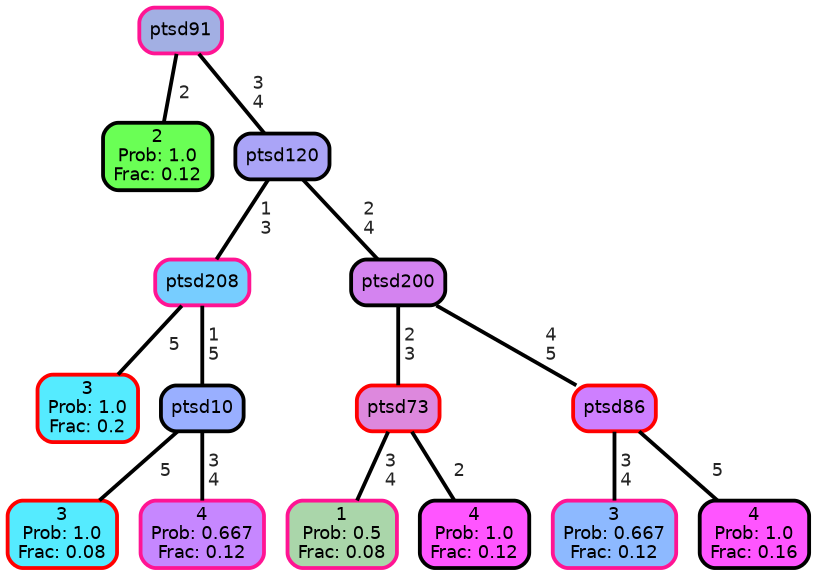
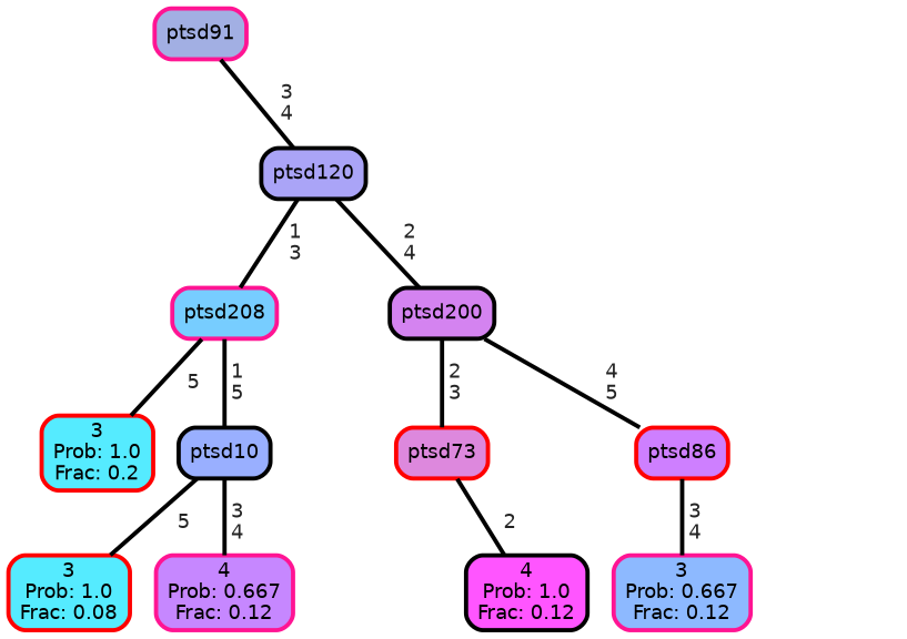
  graph {
    ranksep="0 equally"
    splines=straight
    node [color=black fillcolor="#55ebff" fontcolor=black fontname=helvetica penwidth=3 shape=box style="filled, rounded"]
    edge [color=black fontcolor=grey14 fontname=helvetica fontweight=bold penwidth=3]
-   n1 [fillcolor="#6aff55" label="2\nProb: 1.0\nFrac: 0.12"]
    n2 [color=deeppink fillcolor="#a2afe3" label=ptsd91]
    n3 [fillcolor="#aaa4f7" label=ptsd120]
    n4 [color=deeppink fillcolor="#77cdff" label=ptsd208]
    n5 [fillcolor="#d483f0" label=ptsd200]
    n6 [color=red label="3\nProb: 1.0\nFrac: 0.2"]
    n7 [fillcolor="#99afff" label=ptsd10]
    n8 [color=red label="3\nProb: 1.0\nFrac: 0.08"]
    n9 [color=deeppink fillcolor="#c687ff" label="4\nProb: 0.667\nFrac: 0.12"]
    n10 [color=red fillcolor="#dd88dd" label=ptsd73]
    n11 [color=red fillcolor="#ce7fff" label=ptsd86]
-   n12 [color=deeppink fillcolor="#aad6aa" label="1\nProb: 0.5\nFrac: 0.08"]
    n13 [fillcolor="#ff55ff" label="4\nProb: 1.0\nFrac: 0.12"]
    n14 [color=deeppink fillcolor="#8db9ff" label="3\nProb: 0.667\nFrac: 0.12"]
-   n15 [fillcolor="#ff55ff" label="4\nProb: 1.0\nFrac: 0.16"]
    subgraph sub_1 {
      rank=same
    }
-   n2 -- n1 [label=" 2"]
    n2 -- n3 [label=" 3\n 4"]
    n3 -- n4 [label=" 1\n 3"]
    n3 -- n5 [label=" 2\n 4"]
    n4 -- n6 [label=" 5"]
    n4 -- n7 [label=" 1\n 5"]
    n5 -- n10 [label=" 2\n 3"]
    n5 -- n11 [label=" 4\n 5"]
    n7 -- n8 [label=" 5"]
    n7 -- n9 [label=" 3\n 4"]
-   n10 -- n12 [label=" 3\n 4"]
    n10 -- n13 [label=" 2"]
    n11 -- n14 [label=" 3\n 4"]
-   n11 -- n15 [label=" 5"]
  }
